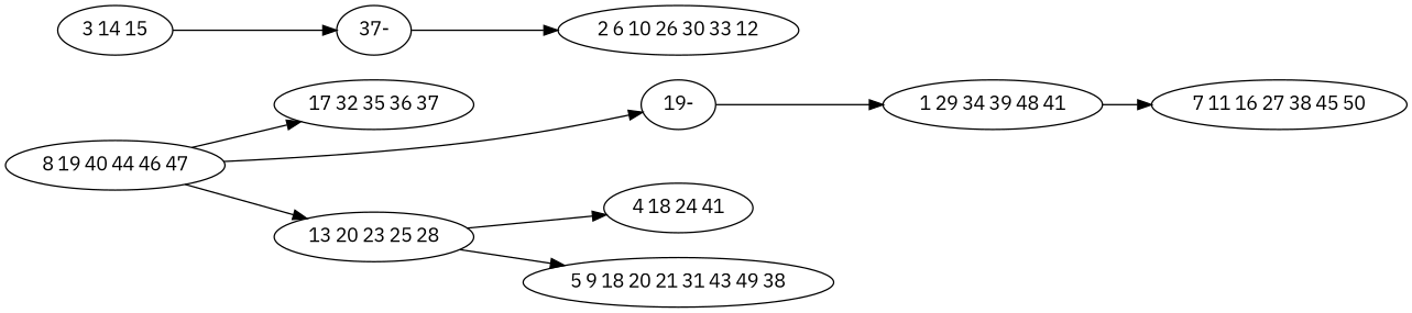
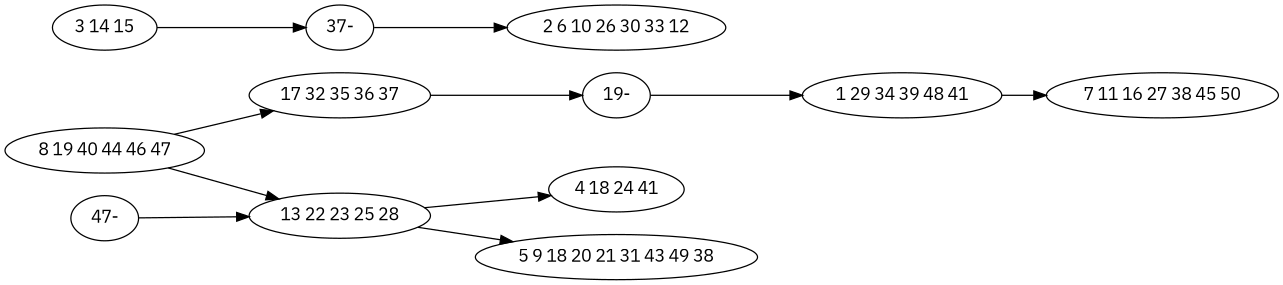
  digraph {
    fontname="IBM Plex Sans"
    rankdir=LR
    node [fontname="IBM Plex Sans"]
    edge [fontname="IBM Plex Sans"]
    n1 [label="8 19 40 44 46 47"]
    n2 [label="17 32 35 36 37"]
    n3 [label="19-"]
-   n4 [label="13 20 23 25 28"]
+   n4 [label="13 22 23 25 28"]
+   n5 [label="47-"]
    n6 [label="1 29 34 39 48 41"]
    n7 [label="3 14 15"]
    n8 [label="37-"]
    n9 [label="4 18 24 41"]
    n10 [label="5 9 18 20 21 31 43 49 38"]
    n11 [label="2 6 10 26 30 33 12"]
    n12 [label="7 11 16 27 38 45 50"]
    n1 -> n2
-   n1 -> n3
+   n2 -> n3
    n1 -> n4
    n3 -> n6
    n4 -> n9
    n4 -> n10
+   n5 -> n4
    n6 -> n12
    n7 -> n8
    n8 -> n11
  }
